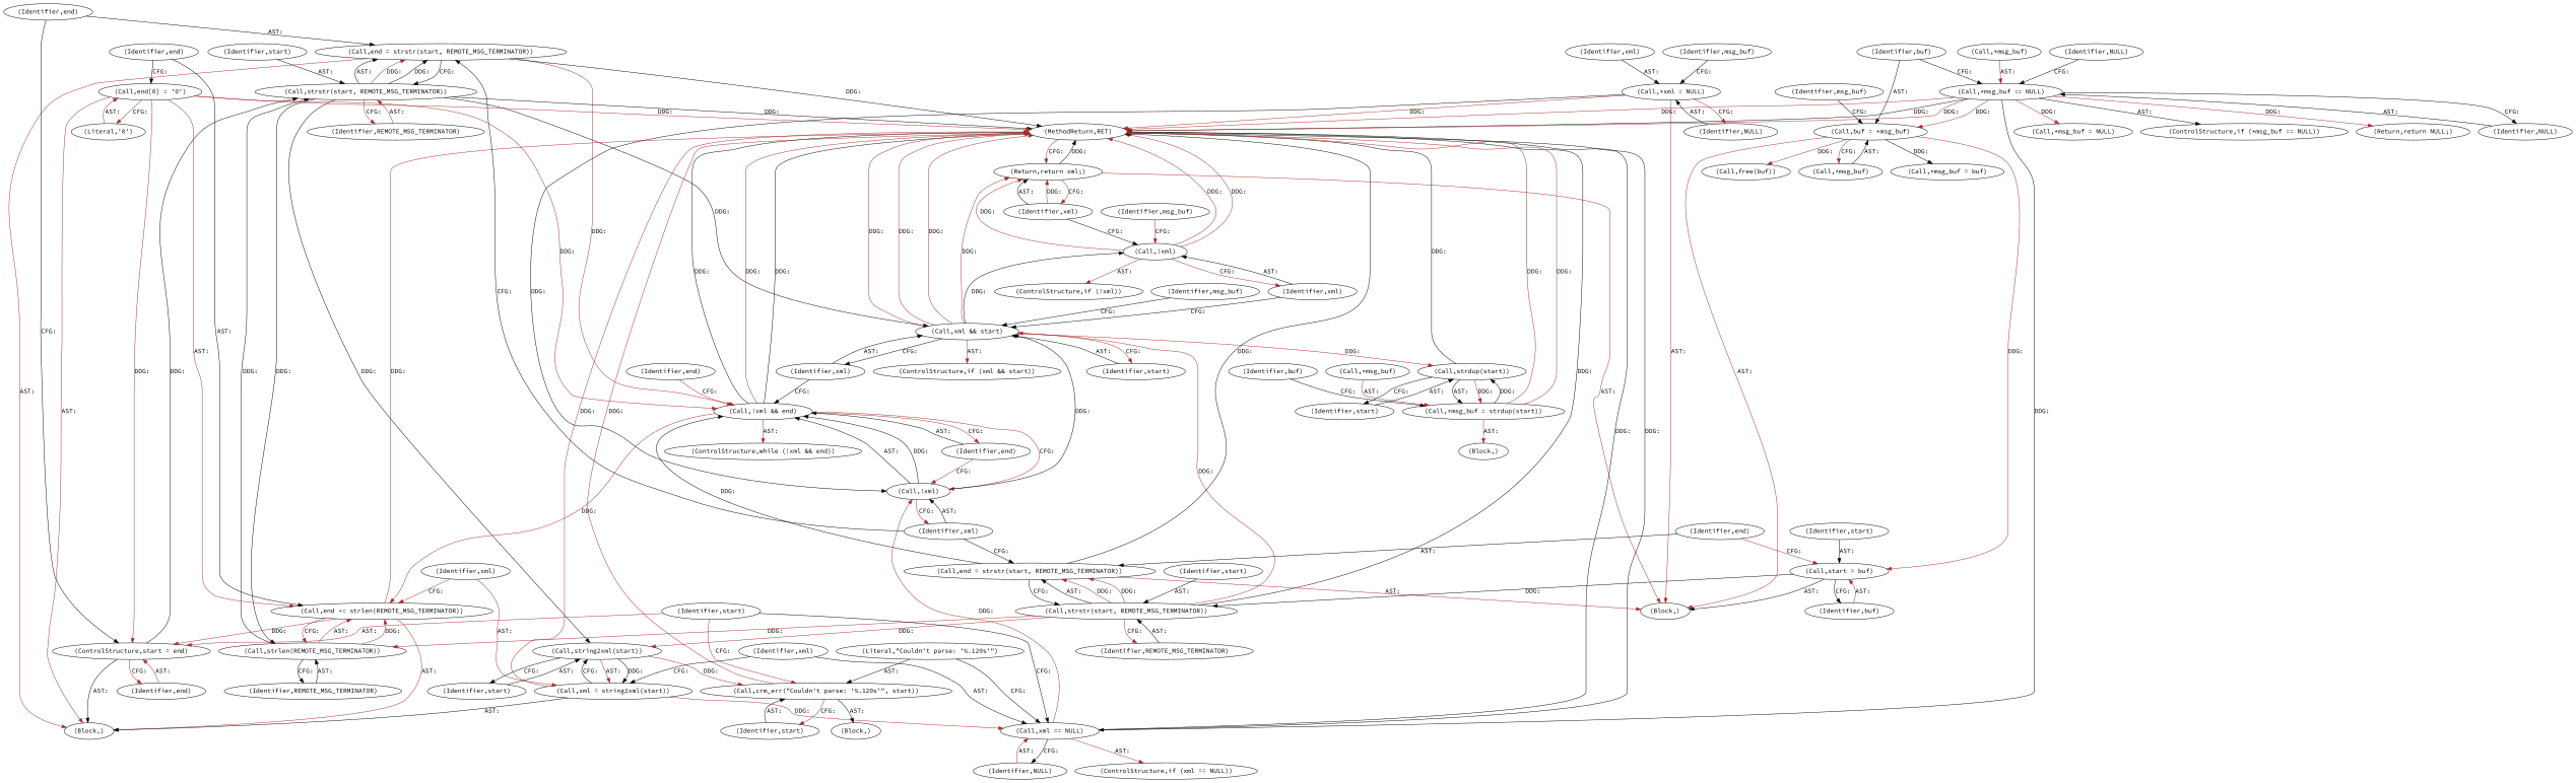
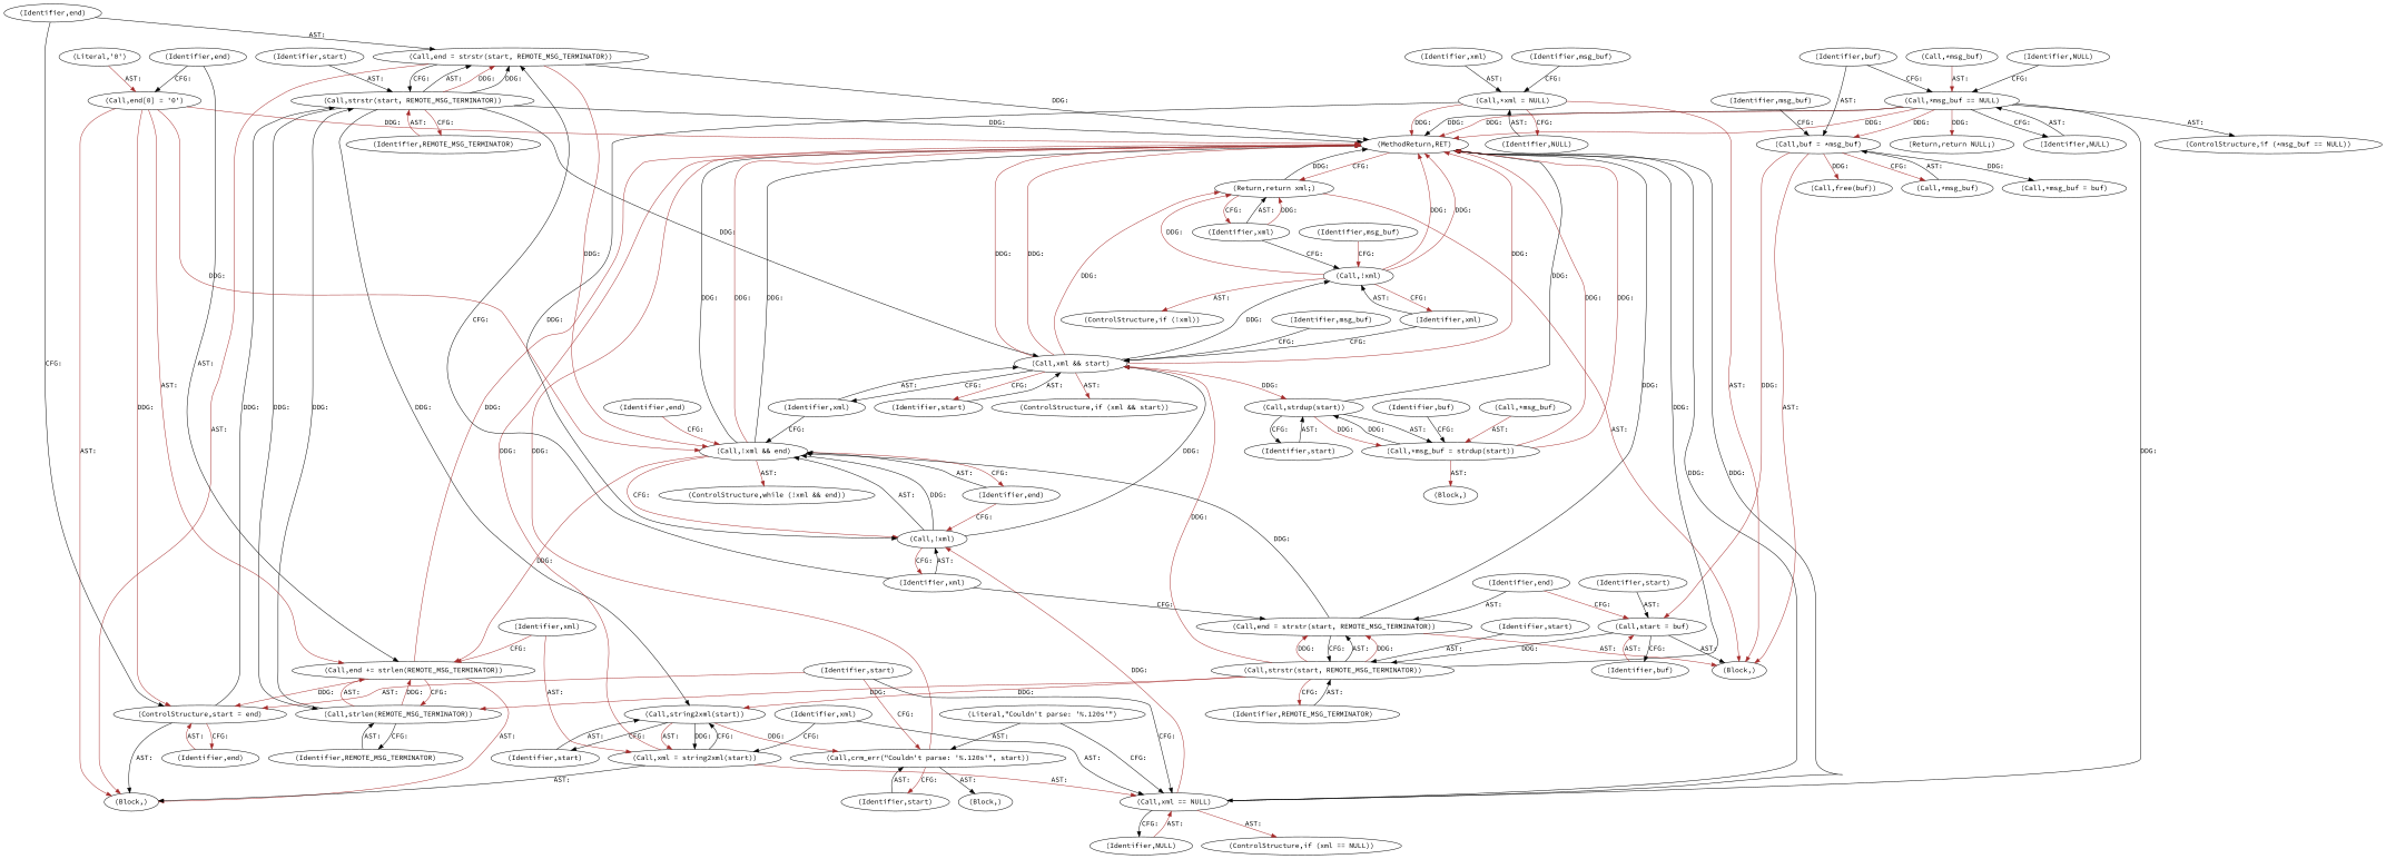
  digraph {
    fontname="Source Code Pro"
    node [fontname="Source Code Pro"]
    edge [color=black fontname="Source Code Pro"]
    n1 [label="(Call,end = strstr(start, REMOTE_MSG_TERMINATOR))"]
    n2 [label="(Call,strstr(start, REMOTE_MSG_TERMINATOR))"]
    n3 [label="(Call,!xml && end)"]
    n4 [label="(Block,)"]
    n5 [label="(MethodReturn,RET)"]
    n6 [label="(Call,strlen(REMOTE_MSG_TERMINATOR))"]
    n7 [label="(Call,string2xml(start))"]
    n8 [label="(Call,xml && start)"]
    n9 [label="(Identifier,REMOTE_MSG_TERMINATOR)"]
    n10 [label="(Call,end += strlen(REMOTE_MSG_TERMINATOR))"]
    n11 [label="(Call,!xml)"]
    n12 [label="(Identifier,end)"]
    n13 [label="(ControlStructure,while (!xml && end))"]
    n14 [label="(Return,return xml;)"]
    n15 [label="(Identifier,REMOTE_MSG_TERMINATOR)"]
    n16 [label="(Call,xml = string2xml(start))"]
    n17 [label="(Call,crm_err(\"Couldn't parse: '%.120s'\", start))"]
    n18 [label="(Identifier,start)"]
    n19 [label="(Call,strdup(start))"]
    n20 [label="(Call,!xml)"]
    n21 [label="(Identifier,xml)"]
    n22 [label="(ControlStructure,if (xml && start))"]
    n23 [label="(Identifier,start)"]
    n24 [label="(ControlStructure,start = end)"]
    n25 [label="(Identifier,end)"]
    n26 [label="(Call,strstr(start, REMOTE_MSG_TERMINATOR))"]
    n27 [label="(Call,end = strstr(start, REMOTE_MSG_TERMINATOR))"]
    n28 [label="(Identifier,REMOTE_MSG_TERMINATOR)"]
    n29 [label="(Block,)"]
    n30 [label="(Call,start = buf)"]
    n31 [label="(Identifier,buf)"]
    n32 [label="(Call,buf = *msg_buf)"]
    n33 [label="(Call,free(buf))"]
    n34 [label="(Call,*msg_buf)"]
    n35 [label="(Call,*msg_buf = buf)"]
    n36 [label="(Call,*msg_buf == NULL)"]
    n37 [label="(Call,xml == NULL)"]
-   n38 [label="(Call,*msg_buf = NULL)"]
    n39 [label="(ControlStructure,if (*msg_buf == NULL))"]
    n40 [label="(Return,return NULL;)"]
    n41 [label="(Identifier,NULL)"]
    n42 [label="(Identifier,NULL)"]
    n43 [label="(ControlStructure,if (xml == NULL))"]
    n44 [label="(Identifier,xml)"]
    n45 [label="(Call,*xml = NULL)"]
    n46 [label="(Identifier,NULL)"]
    n47 [label="(Block,)"]
    n48 [label="(Identifier,start)"]
    n49 [label="(Call,end[0] = '\0')"]
    n50 [label="(Literal,'\0')"]
    n51 [label="(Call,*msg_buf = strdup(start))"]
    n52 [label="(Identifier,start)"]
    n53 [label="(Identifier,xml)"]
    n54 [label="(ControlStructure,if (!xml))"]
    n55 [label="(Identifier,xml)"]
    n56 [label="(Block,)"]
    n57 [label="(Identifier,end)"]
    n58 [label="(Identifier,end)"]
    n59 [label="(Identifier,end)"]
    n60 [label="(Identifier,xml)"]
    n61 [label="(Identifier,start)"]
    n62 [label="(Identifier,xml)"]
    n63 [label="(Call,*msg_buf)"]
    n64 [label="(Identifier,end)"]
    n65 [label="(Literal,\"Couldn't parse: '%.120s'\")"]
    n66 [label="(Identifier,xml)"]
    n67 [label="(Identifier,buf)"]
    n68 [label="(Identifier,msg_buf)"]
    n69 [label="(Identifier,msg_buf)"]
    n70 [label="(Identifier,start)"]
    n71 [label="(Call,*msg_buf)"]
    n72 [label="(Identifier,msg_buf)"]
    n73 [label="(Identifier,start)"]
    n74 [label="(Identifier,start)"]
    n75 [label="(Identifier,buf)"]
    n76 [label="(Identifier,msg_buf)"]
    n77 [label="(Identifier,NULL)"]
    n1 -> n2 [label="CFG: "]
    n1 -> n3 [color=brown label="DDG: "]
    n1 -> n4 [color=brown label="AST: "]
    n1 -> n5 [label="DDG: "]
    n2 -> n1 [label="AST: "]
    n2 -> n1 [color=brown label="DDG: "]
    n2 -> n1 [label="DDG: "]
    n2 -> n5 [label="DDG: "]
    n2 -> n6 [label="DDG: "]
    n2 -> n7 [label="DDG: "]
    n2 -> n8 [label="DDG: "]
    n2 -> n9 [color=brown label="CFG: "]
    n3 -> n5 [label="DDG: "]
    n3 -> n5 [label="DDG: "]
    n3 -> n5 [color=brown label="DDG: "]
    n3 -> n10 [color=brown label="DDG: "]
    n3 -> n11 [color=brown label="CFG: "]
    n3 -> n12 [color=brown label="CFG: "]
    n3 -> n13 [color=brown label="AST: "]
    n5 -> n14 [color=brown label="CFG: "]
    n6 -> n2 [label="DDG: "]
    n6 -> n10 [color=brown label="AST: "]
    n6 -> n10 [color=brown label="DDG: "]
    n6 -> n15 [label="CFG: "]
    n7 -> n16 [color=brown label="AST: "]
    n7 -> n16 [label="DDG: "]
    n7 -> n17 [color=brown label="DDG: "]
    n7 -> n18 [label="CFG: "]
    n8 -> n5 [color=brown label="DDG: "]
    n8 -> n5 [color=brown label="DDG: "]
    n8 -> n5 [color=brown label="DDG: "]
    n8 -> n14 [color=brown label="DDG: "]
    n8 -> n19 [color=brown label="DDG: "]
    n8 -> n20 [label="DDG: "]
    n8 -> n21 [label="CFG: "]
    n8 -> n22 [color=brown label="AST: "]
    n8 -> n23 [color=brown label="CFG: "]
    n9 -> n2 [color=brown label="AST: "]
    n10 -> n4 [color=brown label="AST: "]
    n10 -> n5 [color=brown label="DDG: "]
    n10 -> n6 [color=brown label="CFG: "]
    n10 -> n24 [color=brown label="DDG: "]
    n11 -> n3 [label="AST: "]
    n11 -> n3 [label="DDG: "]
    n11 -> n8 [label="DDG: "]
    n11 -> n44 [color=brown label="CFG: "]
    n12 -> n3 [label="AST: "]
    n12 -> n11 [color=brown label="CFG: "]
    n14 -> n5 [label="DDG: "]
    n14 -> n29 [color=brown label="AST: "]
    n14 -> n55 [color=brown label="CFG: "]
    n15 -> n6 [label="AST: "]
    n16 -> n4 [label="AST: "]
    n16 -> n5 [color=brown label="DDG: "]
    n16 -> n7 [label="CFG: "]
-   n16 -> n37 [color=brown label="DDG: "]
+   n16 -> n37 [color=brown label="AST: "]
    n17 -> n5 [color=brown label="DDG: "]
    n17 -> n47 [label="AST: "]
    n17 -> n48 [color=brown label="CFG: "]
    n18 -> n7 [label="AST: "]
    n19 -> n5 [label="DDG: "]
    n19 -> n51 [label="AST: "]
    n19 -> n51 [color=brown label="DDG: "]
    n19 -> n52 [label="CFG: "]
    n20 -> n5 [color=brown label="DDG: "]
    n20 -> n5 [color=brown label="DDG: "]
    n20 -> n14 [color=brown label="DDG: "]
    n20 -> n53 [color=brown label="CFG: "]
    n20 -> n54 [color=brown label="AST: "]
    n21 -> n3 [label="CFG: "]
    n21 -> n8 [label="AST: "]
    n23 -> n8 [label="AST: "]
    n24 -> n2 [label="DDG: "]
    n24 -> n4 [label="AST: "]
    n24 -> n25 [color=brown label="CFG: "]
    n25 -> n24 [color=brown label="AST: "]
    n26 -> n5 [label="DDG: "]
    n26 -> n6 [color=brown label="DDG: "]
    n26 -> n7 [color=brown label="DDG: "]
    n26 -> n8 [color=brown label="DDG: "]
    n26 -> n27 [label="AST: "]
    n26 -> n27 [color=brown label="DDG: "]
    n26 -> n27 [color=brown label="DDG: "]
    n26 -> n28 [color=brown label="CFG: "]
    n27 -> n3 [label="DDG: "]
    n27 -> n5 [label="DDG: "]
    n27 -> n26 [label="CFG: "]
    n27 -> n29 [color=brown label="AST: "]
    n28 -> n26 [label="AST: "]
    n30 -> n26 [label="DDG: "]
    n30 -> n29 [label="AST: "]
    n30 -> n31 [label="CFG: "]
    n31 -> n30 [color=brown label="AST: "]
    n32 -> n29 [color=brown label="AST: "]
    n32 -> n30 [color=brown label="DDG: "]
    n32 -> n33 [color=brown label="DDG: "]
    n32 -> n34 [color=brown label="CFG: "]
    n32 -> n35 [label="DDG: "]
    n34 -> n32 [label="AST: "]
    n36 -> n5 [color=brown label="DDG: "]
    n36 -> n5 [label="DDG: "]
    n36 -> n5 [color=brown label="DDG: "]
    n36 -> n32 [color=brown label="DDG: "]
    n36 -> n37 [label="DDG: "]
-   n36 -> n38 [color=brown label="DDG: "]
    n36 -> n39 [label="AST: "]
    n36 -> n40 [color=brown label="DDG: "]
    n36 -> n41 [label="CFG: "]
    n37 -> n5 [label="DDG: "]
    n37 -> n5 [label="DDG: "]
    n37 -> n11 [color=brown label="DDG: "]
    n37 -> n42 [label="CFG: "]
    n37 -> n43 [color=brown label="AST: "]
    n41 -> n36 [label="AST: "]
    n42 -> n37 [color=brown label="AST: "]
    n44 -> n1 [label="CFG: "]
    n44 -> n11 [label="AST: "]
    n44 -> n27 [label="CFG: "]
    n45 -> n5 [color=brown label="DDG: "]
    n45 -> n11 [label="DDG: "]
    n45 -> n29 [color=brown label="AST: "]
    n45 -> n46 [color=brown label="CFG: "]
    n46 -> n45 [label="AST: "]
    n48 -> n17 [label="AST: "]
    n49 -> n3 [color=brown label="DDG: "]
    n49 -> n4 [color=brown label="AST: "]
    n49 -> n5 [color=brown label="DDG: "]
    n49 -> n10 [color=brown label="AST: "]
    n49 -> n24 [color=brown label="DDG: "]
-   n49 -> n50 [color=brown label="CFG: "]
    n50 -> n49 [color=brown label="AST: "]
    n51 -> n5 [color=brown label="DDG: "]
    n51 -> n5 [color=brown label="DDG: "]
    n51 -> n19 [label="DDG: "]
    n51 -> n56 [color=brown label="AST: "]
    n52 -> n19 [label="AST: "]
    n53 -> n8 [label="CFG: "]
    n53 -> n20 [label="AST: "]
    n55 -> n14 [label="AST: "]
    n55 -> n14 [color=brown label="DDG: "]
    n55 -> n20 [label="CFG: "]
    n57 -> n1 [label="AST: "]
    n57 -> n24 [label="CFG: "]
    n58 -> n10 [label="AST: "]
    n58 -> n49 [label="CFG: "]
    n59 -> n27 [label="AST: "]
    n59 -> n30 [color=brown label="CFG: "]
    n60 -> n45 [label="AST: "]
    n61 -> n2 [label="AST: "]
    n62 -> n16 [label="CFG: "]
    n62 -> n37 [label="AST: "]
    n63 -> n36 [color=brown label="AST: "]
    n64 -> n3 [color=brown label="CFG: "]
    n65 -> n17 [label="AST: "]
    n65 -> n37 [label="CFG: "]
    n66 -> n10 [color=brown label="CFG: "]
    n66 -> n16 [color=brown label="AST: "]
    n67 -> n51 [label="CFG: "]
    n68 -> n8 [label="CFG: "]
    n69 -> n45 [label="CFG: "]
    n70 -> n17 [color=brown label="CFG: "]
    n70 -> n24 [color=brown label="AST: "]
    n70 -> n37 [label="CFG: "]
    n71 -> n51 [color=brown label="AST: "]
    n72 -> n20 [color=brown label="CFG: "]
    n73 -> n30 [label="AST: "]
    n74 -> n26 [label="AST: "]
    n75 -> n32 [label="AST: "]
    n75 -> n36 [label="CFG: "]
    n76 -> n32 [label="CFG: "]
    n77 -> n36 [label="CFG: "]
  }
